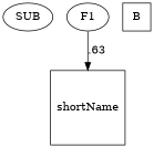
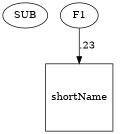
  digraph {
    splines=FALSE
    SUB
    n2 [label=shortName shape=square]
-   B [shape=square]
    F1
    subgraph sub_1 {
      shape=square
      SUB
    }
    subgraph sub_2 {
      rank=same
      n2
    }
-   F1 -> n2 [label=.63]
+   F1 -> n2 [label=.23]
  }
